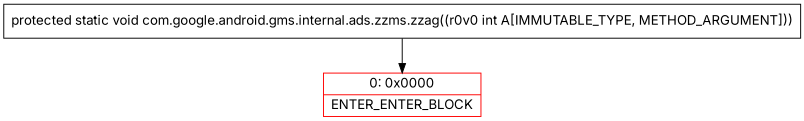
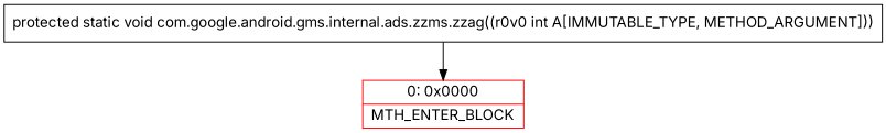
  digraph {
    fontname=Inter
    node [shape=record fontname=Inter]
-   n1 [color=red label="{0\:\ 0x0000|ENTER_ENTER_BLOCK\l}"]
+   n1 [color=red label="{0\:\ 0x0000|MTH_ENTER_BLOCK\l}"]
    n2 [label="{protected static void com.google.android.gms.internal.ads.zzms.zzag((r0v0 int A[IMMUTABLE_TYPE, METHOD_ARGUMENT])) }"]
    subgraph cluster_1 {
      label="R(0)"
    }
    n2 -> n1 [fontname=Inter]
  }
